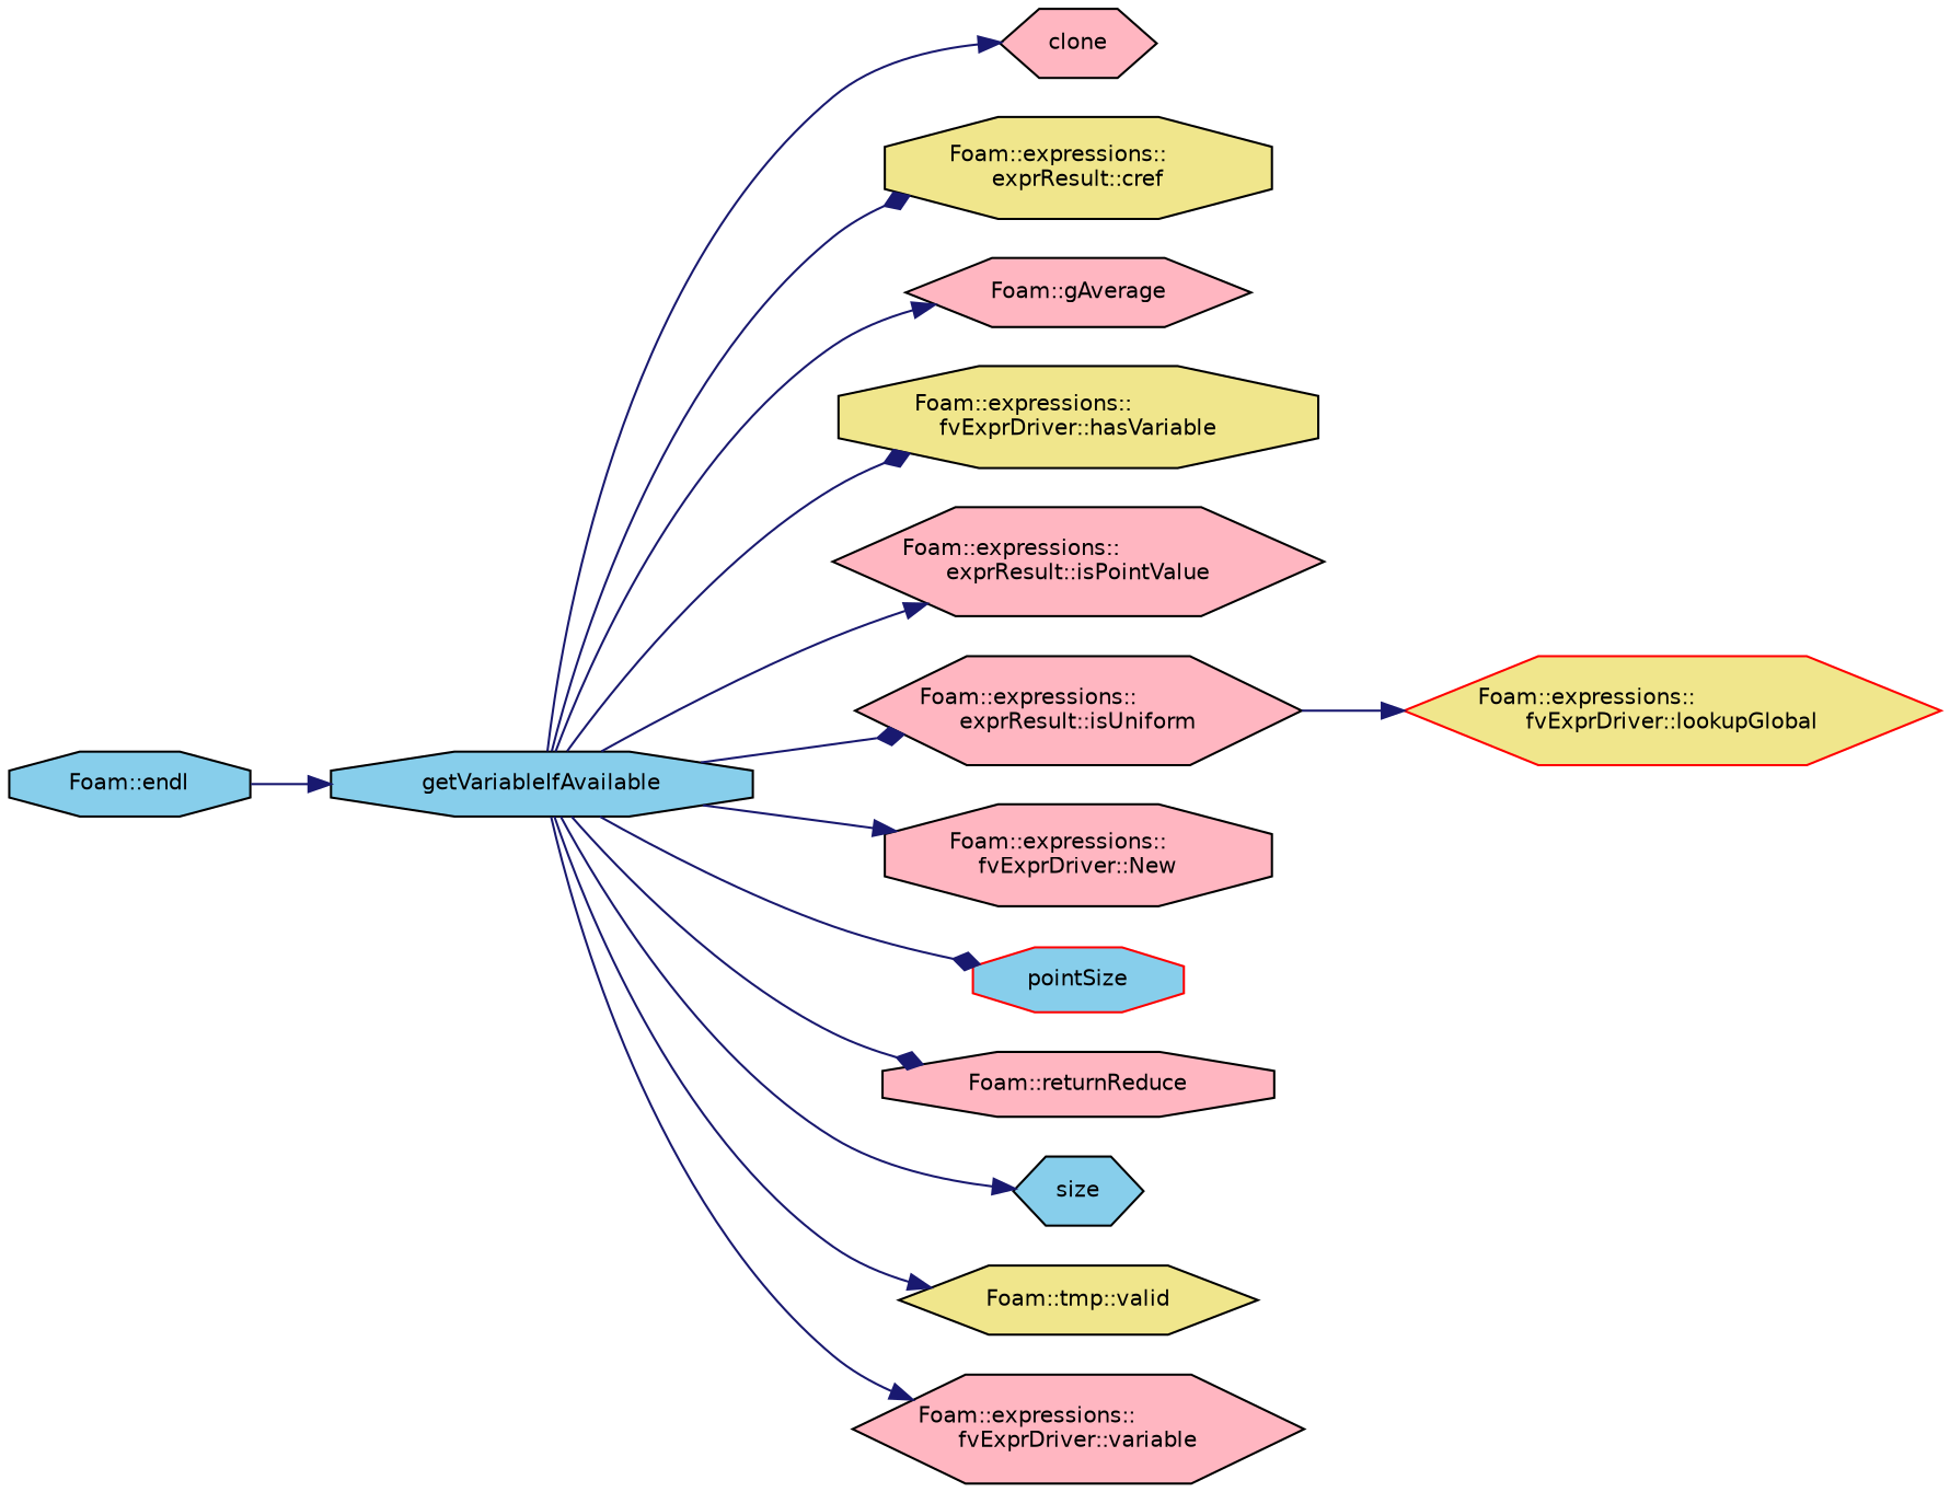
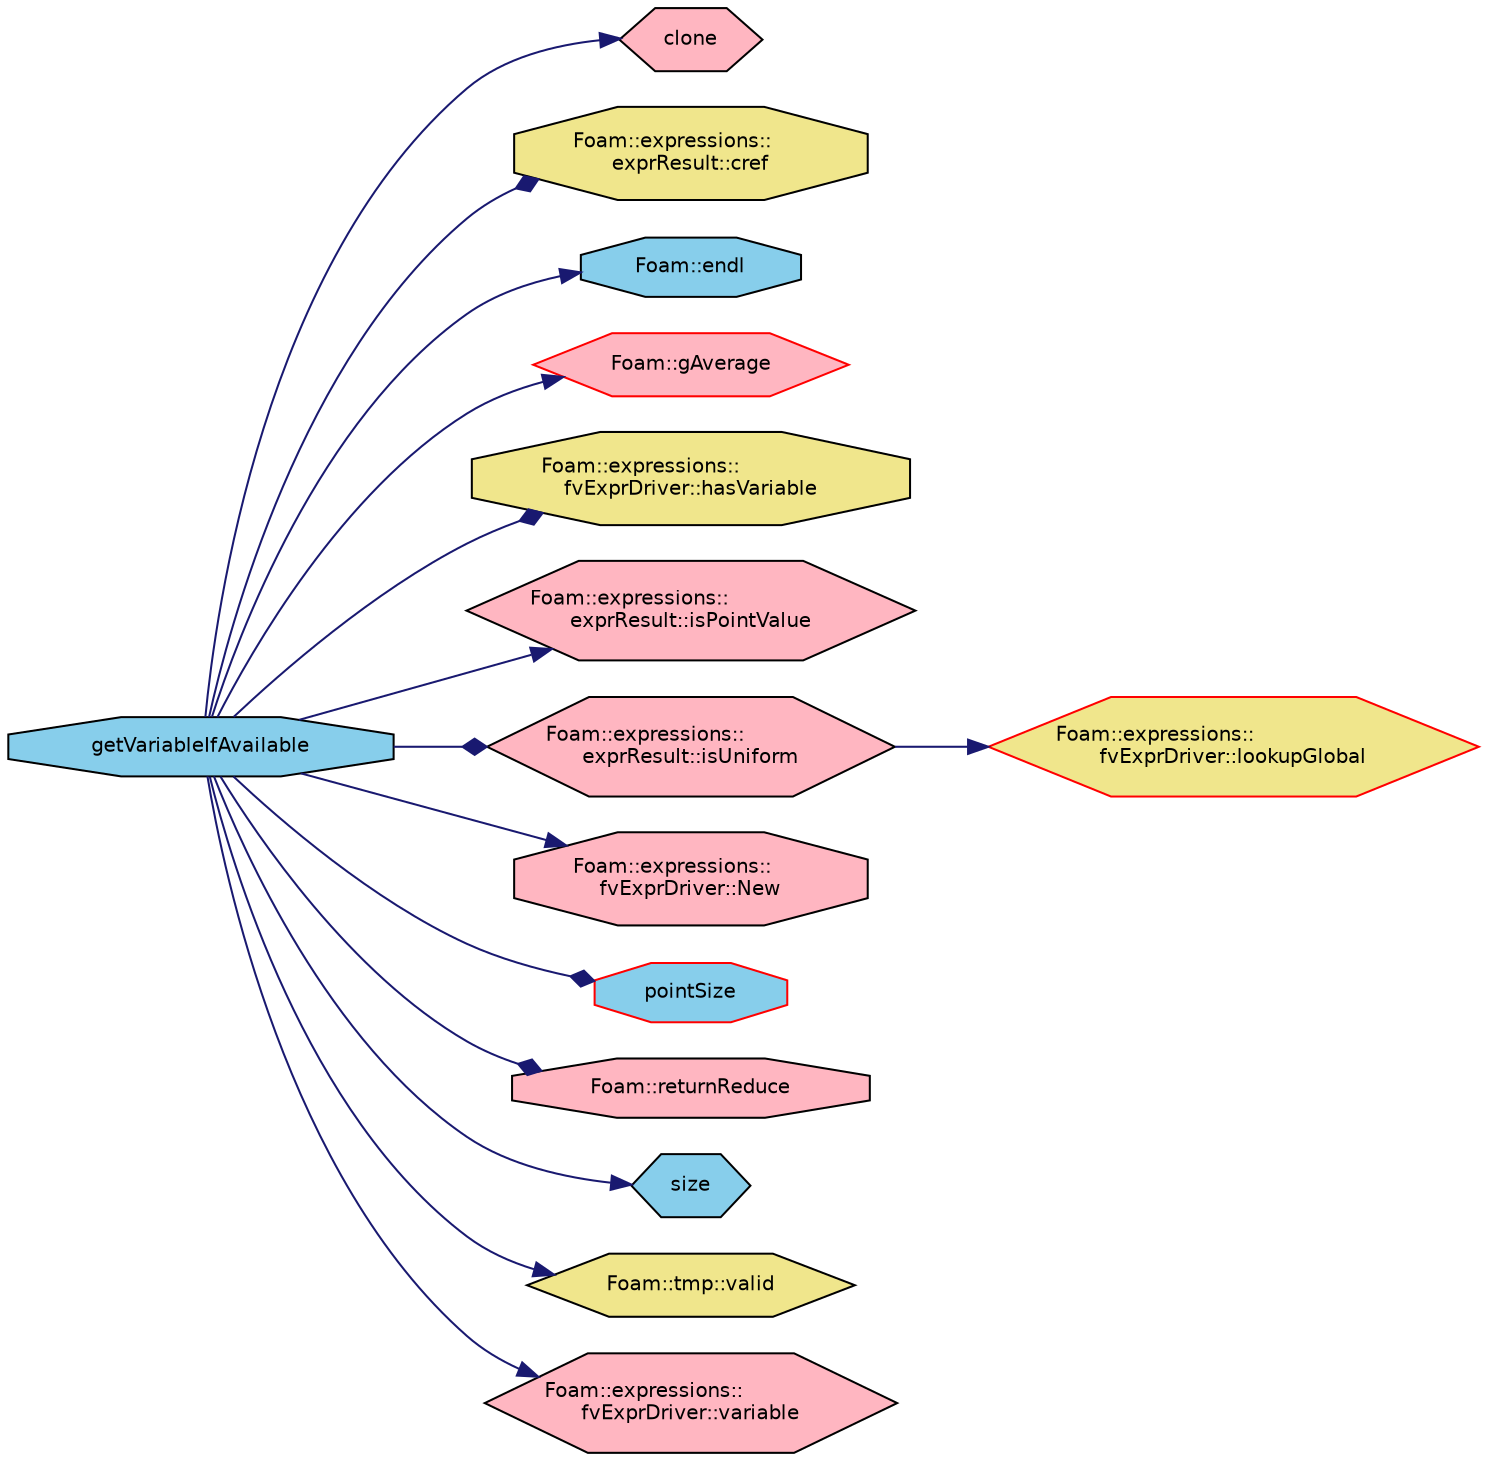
  digraph {
    rankdir=LR
    node [color=black fillcolor=lightpink fontname=Helvetica fontsize=10 shape=hexagon style=filled]
    edge [arrowhead=normal color=midnightblue fontname=Helvetica fontsize=10 labelfontname=Helvetica labelfontsize=10 style=solid]
    n1 [fillcolor=skyblue fontcolor=black height=0.2 label=getVariableIfAvailable shape=octagon width=0.4]
    n2 [height=0.2 label=clone width=0.4]
    n3 [fillcolor=khaki height=0.2 label="Foam::expressions::\lexprResult::cref" shape=octagon width=0.4]
    n4 [fillcolor=skyblue height=0.2 label="Foam::endl" shape=octagon width=0.4]
-   n5 [height=0.2 label="Foam::gAverage" width=0.4]
+   n5 [color=red height=0.2 label="Foam::gAverage" width=0.4]
    n6 [fillcolor=khaki height=0.2 label="Foam::expressions::\lfvExprDriver::hasVariable" shape=octagon width=0.4]
    n7 [height=0.2 label="Foam::expressions::\lexprResult::isPointValue" width=0.4]
    n8 [height=0.2 label="Foam::expressions::\lexprResult::isUniform" width=0.4]
    n9 [height=0.2 label="Foam::expressions::\lfvExprDriver::New" shape=octagon width=0.4]
    n10 [color=red fillcolor=skyblue height=0.2 label=pointSize shape=octagon width=0.4]
    n11 [height=0.2 label="Foam::returnReduce" shape=octagon width=0.4]
    n12 [fillcolor=skyblue height=0.2 label=size width=0.4]
    n13 [fillcolor=khaki height=0.2 label="Foam::tmp::valid" width=0.4]
    n14 [height=0.2 label="Foam::expressions::\lfvExprDriver::variable" width=0.4]
    n15 [color=red fillcolor=khaki height=0.2 label="Foam::expressions::\lfvExprDriver::lookupGlobal" width=0.4]
    n1 -> n2
    n1 -> n3 [arrowhead=diamond]
-   n4 -> n1
+   n1 -> n4
    n1 -> n5
    n1 -> n6 [arrowhead=diamond]
    n1 -> n7
    n1 -> n8 [arrowhead=diamond]
    n1 -> n9
    n1 -> n10 [arrowhead=diamond]
    n1 -> n11 [arrowhead=diamond]
    n1 -> n12
    n1 -> n13
    n1 -> n14
    n8 -> n15
  }
